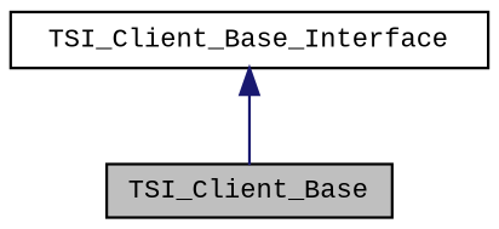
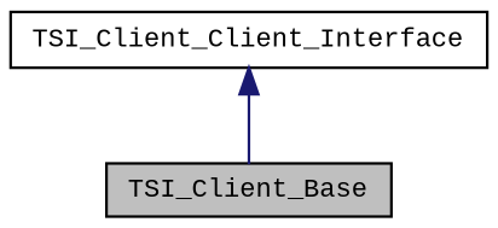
  digraph {
    fontname="Liberation Mono"
    node [color=black fontname="Liberation Mono" fontsize=10 shape=record style=filled]
    n1 [fillcolor=grey75 fontcolor=black height=0.2 label=TSI_Client_Base width=0.4]
-   n2 [fillcolor=white height=0.2 label=TSI_Client_Base_Interface width=0.4]
+   n2 [fillcolor=white height=0.2 label=TSI_Client_Client_Interface width=0.4]
    n2 -> n1 [color=midnightblue dir=back fontname="Liberation Mono" fontsize=10 labelfontname=Helvetica labelfontsize=10 style=solid]
  }
